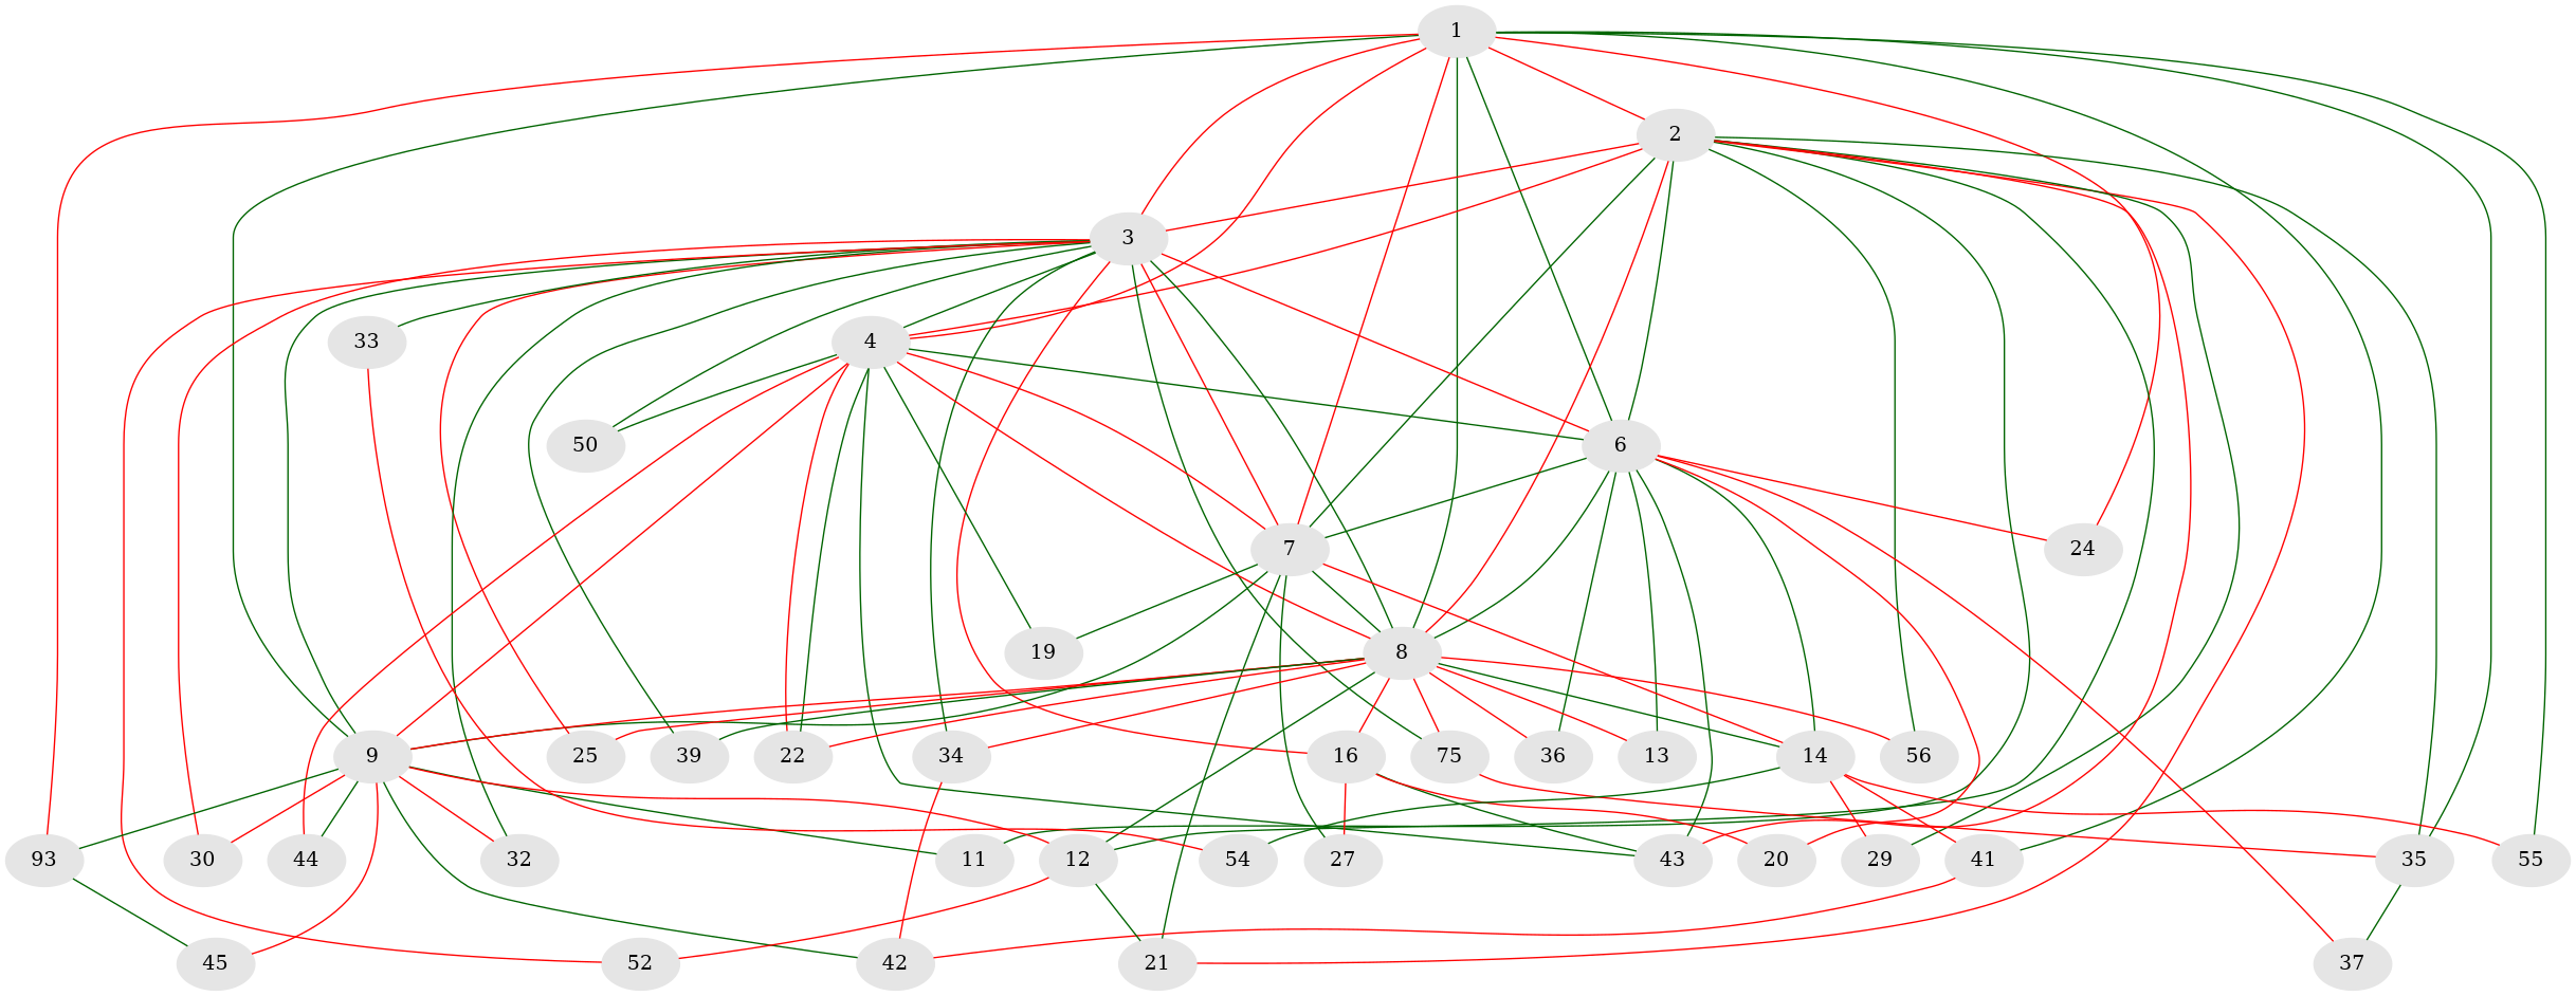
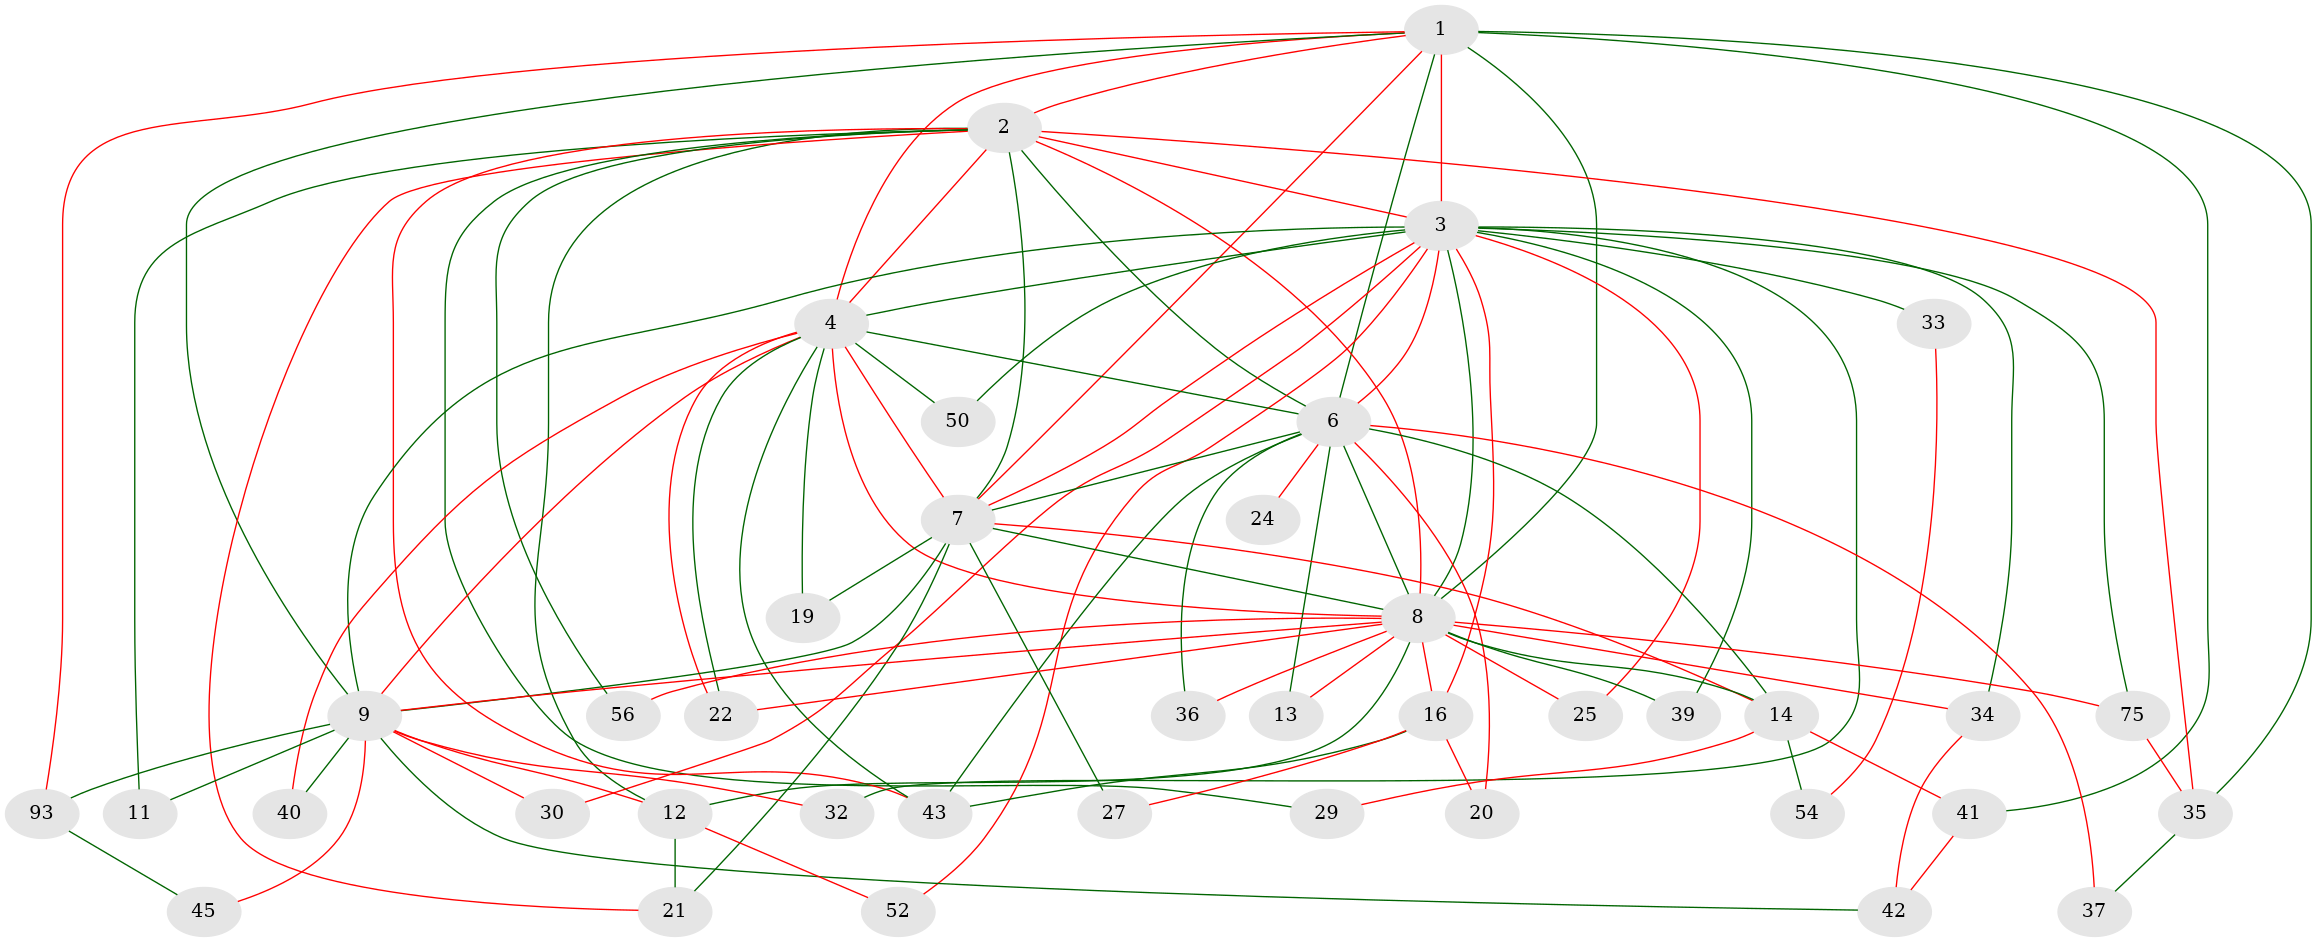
  graph {
    node [color=gray90 style=filled]
    edge [color=darkgreen]
    1 [super="+40"]
    2 [super="+31"]
    3 [super="+5"]
    4 [super="+57"]
    6 [super="+28"]
    7 [super="+18"]
    8 [super="+10"]
    9 [super="+47"]
    n9 [label=93 super="+26"]
    24
    35 [super="+53"]
    41
-   55
    11
    12 [super="+48"]
    21
    29
    43
    56
    n20 [label=75]
    16 [super="+49"]
    25
    30
    32
    33
    34
    39
    50
    52
    19
    22 [super="+51"]
-   44
+   44 [label=40]
    13
    14 [super="+17"]
    20
    36
    37
    27
    42 [super="+46"]
    45
    54
    1 -- 2 [color=red]
    1 -- 3 [color=red weight=2]
    1 -- 4 [color=red]
    1 -- 6
    1 -- 7 [color=red]
    1 -- 8 [weight=3]
    1 -- 9
    1 -- n9 [color=red]
-   1 -- 24 [color=red]
    1 -- 35
    1 -- 41
-   1 -- 55
    2 -- 3 [color=red weight=2]
    2 -- 4 [color=red]
    2 -- 6
    2 -- 7
    2 -- 8 [color=red weight=2]
-   2 -- 35
+   2 -- 35 [color=red]
    2 -- 11
    2 -- 12
    2 -- 21 [color=red]
    2 -- 29
    2 -- 43 [color=red]
    2 -- 56
    3 -- 4 [weight=2]
    3 -- 6 [color=red weight=3]
    3 -- 7 [color=red weight=2]
    3 -- 8 [weight=4]
    3 -- 9 [weight=2]
    3 -- n20
    3 -- 16 [color=red]
    3 -- 25 [color=red]
    3 -- 30 [color=red]
    3 -- 32
    3 -- 33
    3 -- 34
    3 -- 39
    3 -- 50
    3 -- 52 [color=red]
    4 -- 6
    4 -- 7 [color=red]
    4 -- 8 [color=red weight=2]
    4 -- 9 [color=red]
    4 -- 43
    4 -- 50
    4 -- 19
    4 -- 22 [color=red]
    4 -- 22
    4 -- 44 [color=red]
    6 -- 7 [weight=2]
    6 -- 8 [weight=2]
    6 -- 24 [color=red]
    6 -- 43 [weight=2]
    6 -- 13
    6 -- 14
    6 -- 20 [color=red]
    6 -- 36
    6 -- 37 [color=red]
    7 -- 8 [weight=2]
    7 -- 9
    7 -- 21
    7 -- 19
    7 -- 14 [color=red]
    7 -- 27
    8 -- 9 [color=red weight=2]
    8 -- 12
    8 -- 56 [color=red]
    8 -- n20 [color=red]
    8 -- 16 [color=red weight=2]
    8 -- 25 [color=red]
    8 -- 34 [color=red]
    8 -- 39
    8 -- 22 [color=red]
    8 -- 13 [color=red]
    8 -- 14
    8 -- 36 [color=red]
    9 -- n9 [weight=2]
    9 -- 11
    9 -- 12 [color=red]
    9 -- 30 [color=red]
    9 -- 32 [color=red]
    9 -- 44
    9 -- 42
    9 -- 45 [color=red]
    n9 -- 45
    35 -- 37
    41 -- 42 [color=red]
    12 -- 21
    12 -- 52 [color=red]
    n20 -- 35 [color=red]
    16 -- 43
    16 -- 20 [color=red]
    16 -- 27 [color=red]
    33 -- 54 [color=red]
    34 -- 42 [color=red]
    14 -- 41 [color=red]
-   14 -- 55 [color=red]
    14 -- 29 [color=red]
    14 -- 54
  }
